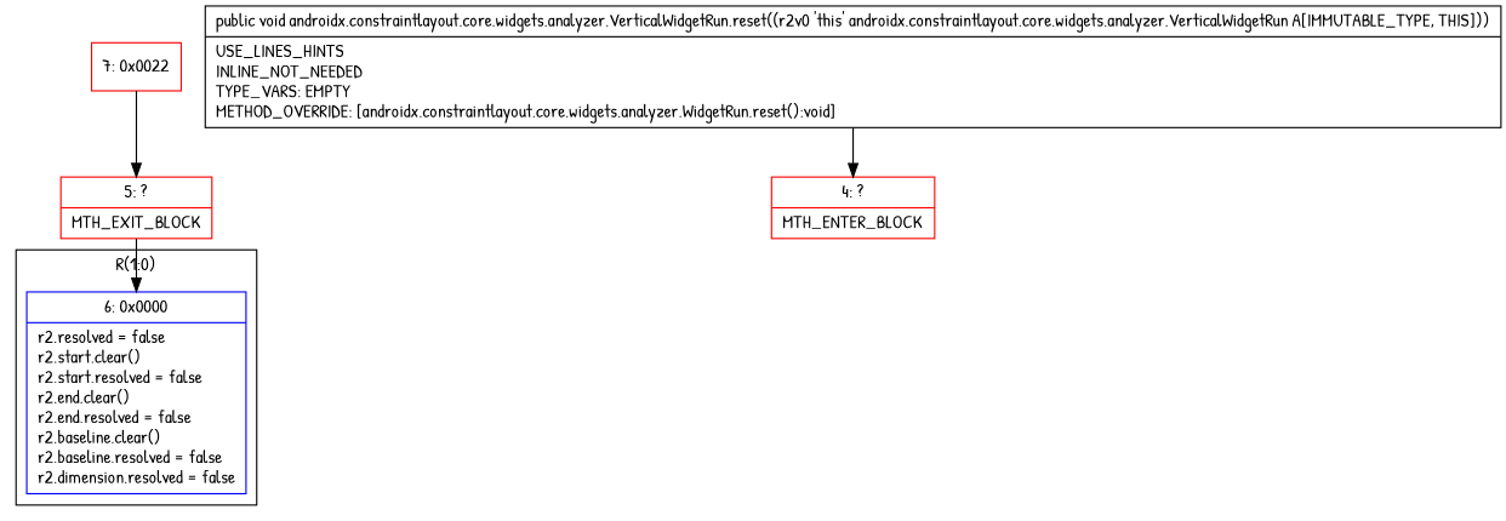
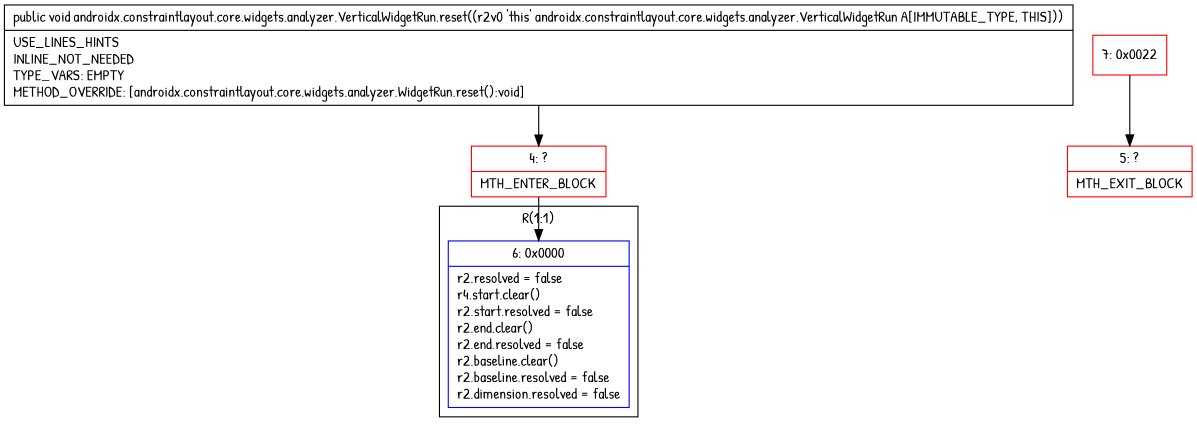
  digraph {
    fontname="Patrick Hand"
    node [color=red fontname="Patrick Hand" shape=record]
    edge [fontname="Patrick Hand"]
-   n1 [color=blue label="{6\:\ 0x0000|r2.resolved = false\lr2.start.clear()\lr2.start.resolved = false\lr2.end.clear()\lr2.end.resolved = false\lr2.baseline.clear()\lr2.baseline.resolved = false\lr2.dimension.resolved = false\l}"]
+   n1 [color=blue label="{6\:\ 0x0000|r2.resolved = false\lr4.start.clear()\lr2.start.resolved = false\lr2.end.clear()\lr2.end.resolved = false\lr2.baseline.clear()\lr2.baseline.resolved = false\lr2.dimension.resolved = false\l}"]
    n2 [label="{7\:\ 0x0022}"]
    n3 [label="{5\:\ ?|MTH_EXIT_BLOCK\l}"]
    n4 [label="{4\:\ ?|MTH_ENTER_BLOCK\l}"]
    n5 [label="{public void androidx.constraintlayout.core.widgets.analyzer.VerticalWidgetRun.reset((r2v0 'this' androidx.constraintlayout.core.widgets.analyzer.VerticalWidgetRun A[IMMUTABLE_TYPE, THIS]))  | USE_LINES_HINTS\lINLINE_NOT_NEEDED\lTYPE_VARS: EMPTY\lMETHOD_OVERRIDE: [androidx.constraintlayout.core.widgets.analyzer.WidgetRun.reset():void]\l}" color=""]
    subgraph cluster_1 {
-     label="R(1:0)"
+     label="R(1:1)"
      n1
    }
    n2 -> n3
-   n3 -> n1
+   n4 -> n1
    n5 -> n4
  }
